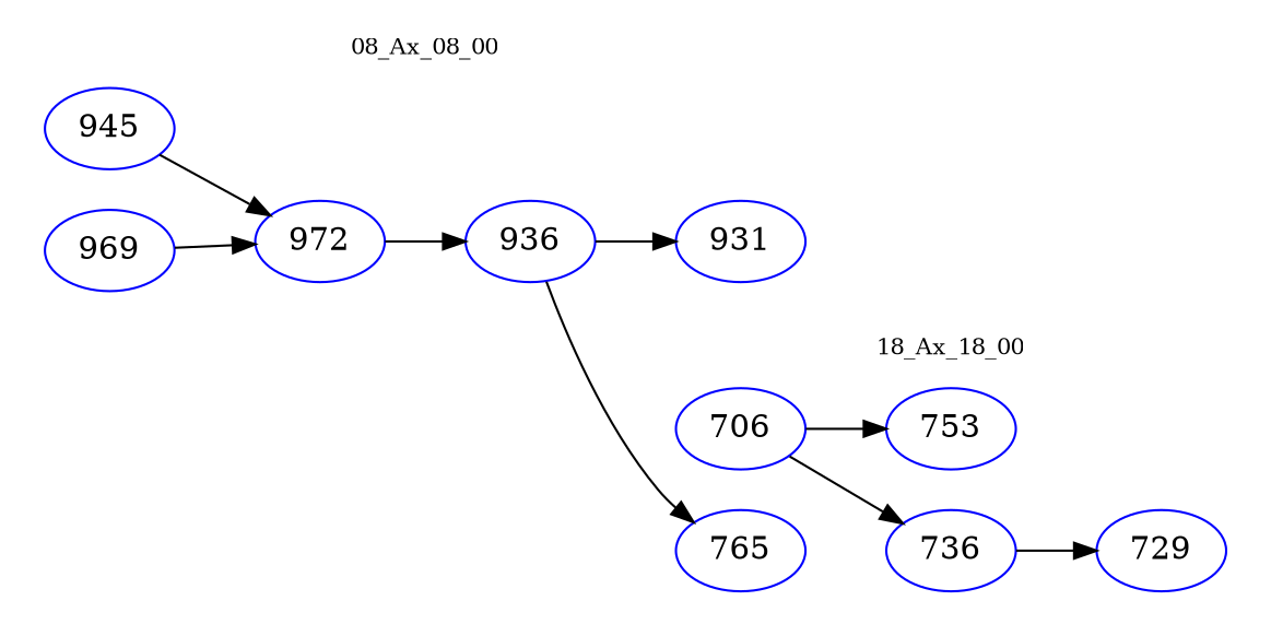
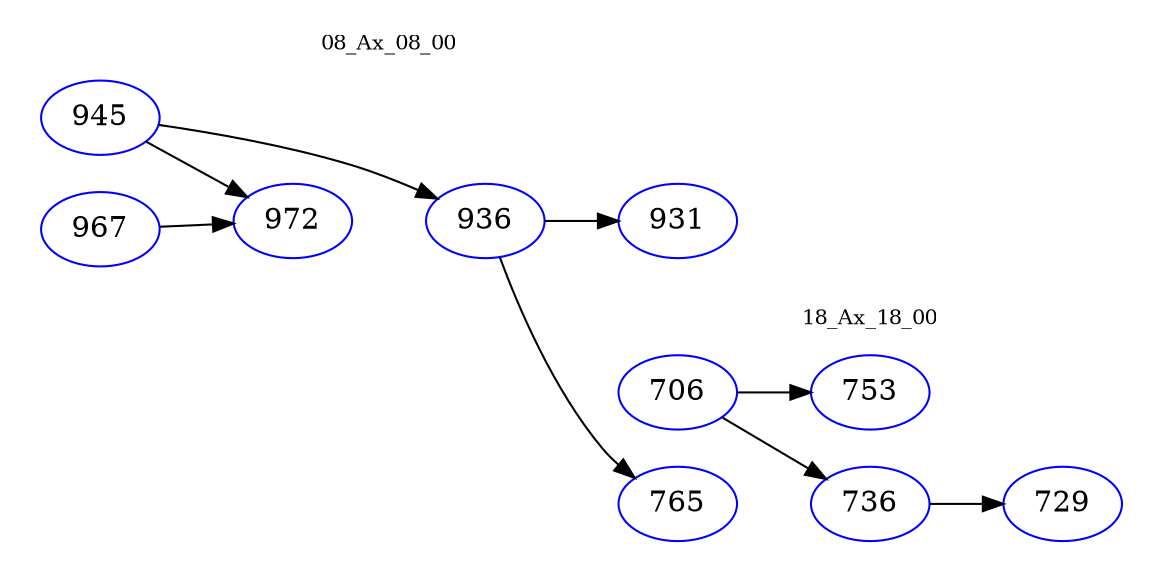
  digraph {
    rankdir=LR
    node [color=blue]
    edge [color=black]
    n1 [label=706]
    n2 [label=736]
    n3 [label=753]
    n4 [label=729]
    n5 [label=765]
    n6 [label=945]
    n7 [label=936]
-   n8 [label=969]
+   n8 [label=967]
    n9 [label=931]
    n10 [label=972]
    subgraph cluster_1 {
      color=white
      fontsize=10
      label="18_Ax_18_00"
      n1
      n2
      n3
      n4
      n5
    }
    subgraph cluster_2 {
      color=white
      fontsize=10
      label="08_Ax_08_00"
      n6
      n7
      n8
      n9
      n10
    }
    n1 -> n2
    n1 -> n3
    n2 -> n4
-   n10 -> n7
+   n6 -> n7
    n6 -> n10
    n7 -> n5
    n7 -> n9
    n8 -> n10
  }
